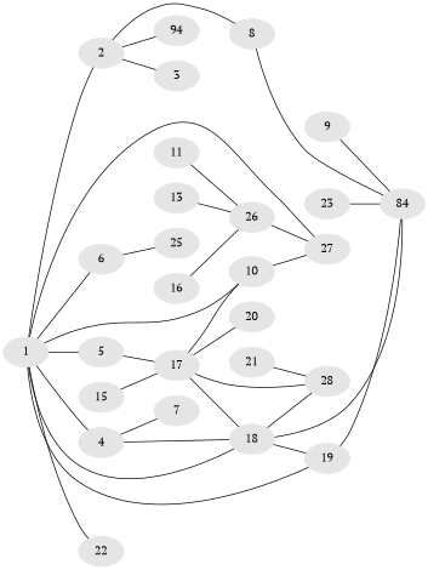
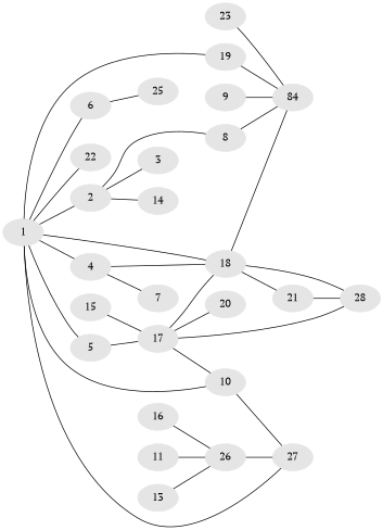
  graph {
    fontname="PT Serif"
    rankdir=LR
    node [color=gray90 fontname="PT Serif" style=filled]
    edge [fontname="PT Serif" weight=1.0]
    1
    2
    4
    5
    6
    10
    18
    19
    22
    27
    3
    8
-   14 [label=94]
+   14
    7
    17
    25
    n17 [label=84]
    28
    16
    26
    20
    9
    11
    13
    15
    21
    23
    1 -- 2
    1 -- 4
    1 -- 5
    1 -- 6
    1 -- 10
    1 -- 18
    1 -- 19
    1 -- 22
    1 -- 27
    2 -- 3
    2 -- 8
    2 -- 14
    4 -- 18
    4 -- 7
    5 -- 17
    6 -- 25
    10 -- 27
-   18 -- 19
+   18 -- 21
    18 -- n17
    18 -- 28
    19 -- n17
    8 -- n17
    17 -- 10
    17 -- 18 [weight=2.0]
    17 -- 28
    17 -- 20
    16 -- 26
    26 -- 27
    9 -- n17
    11 -- 26
    13 -- 26
    15 -- 17
    21 -- 28
    23 -- n17
  }
